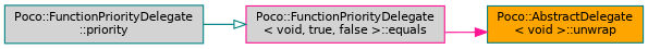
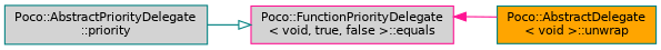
  digraph {
    rankdir=LR
    node [color=teal fillcolor=lightgrey fontname=Helvetica fontsize=10 shape=record style=filled]
    edge [fontname=Helvetica fontsize=10 labelfontname=Helvetica labelfontsize=10 style=solid]
    n1 [color=deeppink fontcolor=black height=0.2 label="Poco::FunctionPriorityDelegate\l\< void, true, false \>::equals" width=0.4]
    n2 [fillcolor=orange height=0.2 label="Poco::AbstractDelegate\l\< void \>::unwrap" width=0.4]
-   n3 [height=0.2 label="Poco::FunctionPriorityDelegate\l::priority" width=0.4]
-   n1 -> n2 [arrowhead=normal color=deeppink]
+   n3 [height=0.2 label="Poco::AbstractPriorityDelegate\l::priority" width=0.4]
+   n2 -> n1 [arrowhead=normal color=deeppink]
    n3 -> n1 [arrowhead=onormal color=teal]
  }
